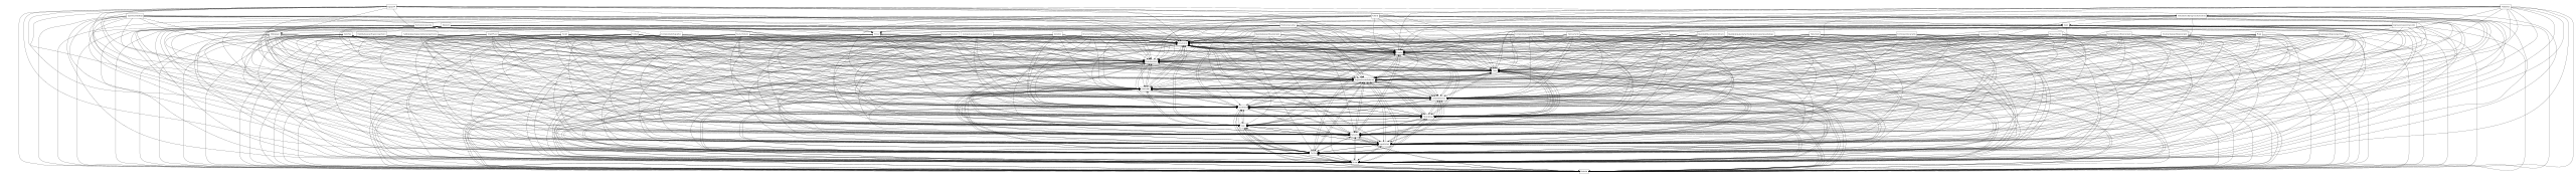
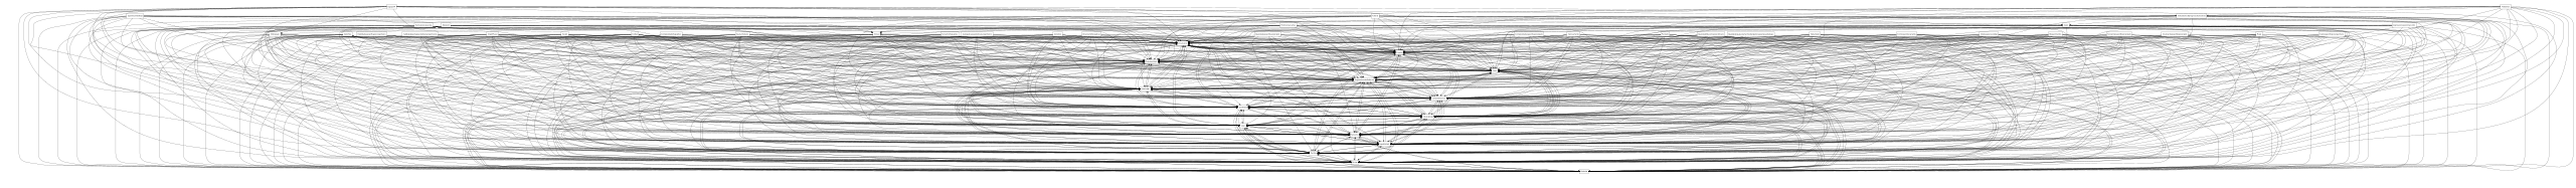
  digraph {
    fontname=Nunito
    rankdir=TB
    node [fontname=Nunito shape=box]
    edge [arrowhead=normal fontname=Nunito]
    n1 [label=Complexidadeespecificaporprojeto]
    n2 [label=Orcamento]
    n3 [label=Projeto]
    n4 [label=Modulos]
    n5 [label=Cartas]
    n6 [label=Tarefas]
    n7 [label=Jogabilidade]
    n8 [label=Tamanho]
    n9 [label=Jogo]
    n10 [label=TiposdeJogo]
    n11 [label=Qualidade]
    n12 [label=CompradeCartas]
    n13 [label=Habilidade]
    n14 [label=EngenheirosdeSoftware]
    n15 [label=Custo]
    n16 [label=Complexidade]
    n17 [label=Requerimentos]
    n18 [label=Codigo]
    n19 [label=Custopadraoparatodososengenheiros]
    n20 [label=Qualidadeigualaotamanhodoprojetonaoaceitacaodebugs]
    n21 [label=Conceitos]
    n22 [label=Tamanhofixopadrao]
    n23 [label=Comrequesitosvariados]
    n24 [label=Orcamentofixopadrao]
    n25 [label=Tabuleiro]
    n26 [label=Extras]
    n27 [label=Valorfixo]
    n28 [label=Ilustracoesnascartas]
    n29 [label=Habilidadeespecificaporengenheiro]
    n30 [label=Tutorial]
    n31 [label=Ajuda]
    n32 [label=Habilidadepadraoparatodososengenheiros]
    n33 [label=SinglePlayer]
    n34 [label=Design]
    n35 [label=Maturidade]
    n36 [label=Bugs]
    n37 [label=Custoespecificoporengenheiro]
    n38 [label=Orcamentoespecificoporprojeto]
    n39 [label=Tamanhoespecificoporprojeto]
    n40 [label=Qualidadefixacomvalorarbitrario]
    n41 [label=JogoporIP]
    n42 [label=Multiplayer]
    n43 [label=Indicadoresdeprogressoilustrativos]
    n44 [label=Simplesapenascodigo]
    n45 [label=Qualidadeespecificaporprojeto]
    n46 [label=Complexidadefixapadrao]
    n47 [label=Jogoviaconexaocomservidor]
    n48 [label=Historiasnascartas]
    n49 [label=Ajuda_Modulos]
    n50 [label=Suportecomtooltips]
    n51 [label=Rastreamento]
    n52 [label=Problemas]
    n53 [label=Pordado]
    n1 -> n2
    n1 -> n3
    n1 -> n4
    n1 -> n5
    n1 -> n6
    n1 -> n7
    n1 -> n8
    n1 -> n9
    n1 -> n10
    n1 -> n11
    n1 -> n12
    n1 -> n13
    n1 -> n14
    n1 -> n15
    n1 -> n16
    n2 -> n3
    n2 -> n4
    n2 -> n5
    n2 -> n6
    n2 -> n7
    n2 -> n8
    n2 -> n9
    n2 -> n10
    n2 -> n11
    n2 -> n12
    n2 -> n13
    n2 -> n14
    n2 -> n15
    n2 -> n16
    n3 -> n2
    n3 -> n4
    n3 -> n5
    n3 -> n6
    n3 -> n7
    n3 -> n8
    n3 -> n9
    n3 -> n10
    n3 -> n11
    n3 -> n12
    n3 -> n13
    n3 -> n14
    n3 -> n15
    n3 -> n16
    n4 -> n2
    n4 -> n3
    n4 -> n5
    n4 -> n6
    n4 -> n7
    n4 -> n8
    n4 -> n9
    n4 -> n10
    n4 -> n11
    n4 -> n12
    n4 -> n13
    n4 -> n14
    n4 -> n15
    n4 -> n16
    n5 -> n2
    n5 -> n3
    n5 -> n4
    n5 -> n6
    n5 -> n7
    n5 -> n8
    n5 -> n9
    n5 -> n10
    n5 -> n11
    n5 -> n12
    n5 -> n13
    n5 -> n14
    n5 -> n15
    n5 -> n16
    n6 -> n2
    n6 -> n3
    n6 -> n4
    n6 -> n5
    n6 -> n7
    n6 -> n8
    n6 -> n9
    n6 -> n10
    n6 -> n11
    n6 -> n12
    n6 -> n13
    n6 -> n14
    n6 -> n15
    n6 -> n16
    n7 -> n2
    n7 -> n3
    n7 -> n4
    n7 -> n5
    n7 -> n6
    n7 -> n8
    n7 -> n9
    n7 -> n10
    n7 -> n11
    n7 -> n12
    n7 -> n13
    n7 -> n14
    n7 -> n15
    n7 -> n16
    n8 -> n2
    n8 -> n3
    n8 -> n4
    n8 -> n5
    n8 -> n6
    n8 -> n7
    n8 -> n9
    n8 -> n10
    n8 -> n11
    n8 -> n12
    n8 -> n13
    n8 -> n14
    n8 -> n15
    n8 -> n16
    n9 -> n2
    n9 -> n3
    n9 -> n4
    n9 -> n5
    n9 -> n6
    n9 -> n7
    n9 -> n8
    n9 -> n10
    n9 -> n11
    n9 -> n12
    n9 -> n13
    n9 -> n14
    n9 -> n15
    n9 -> n16
    n10 -> n2
    n10 -> n3
    n10 -> n4
    n10 -> n5
    n10 -> n6
    n10 -> n7
    n10 -> n8
    n10 -> n9
    n10 -> n11
    n10 -> n12
    n10 -> n13
    n10 -> n14
    n10 -> n15
    n10 -> n16
    n11 -> n2
    n11 -> n3
    n11 -> n4
    n11 -> n5
    n11 -> n6
    n11 -> n7
    n11 -> n8
    n11 -> n9
    n11 -> n10
    n11 -> n12
    n11 -> n13
    n11 -> n14
    n11 -> n15
    n11 -> n16
    n12 -> n2
    n12 -> n3
    n12 -> n4
    n12 -> n5
    n12 -> n6
    n12 -> n7
    n12 -> n8
    n12 -> n9
    n12 -> n10
    n12 -> n11
    n12 -> n13
    n12 -> n14
    n12 -> n15
    n12 -> n16
    n13 -> n2
    n13 -> n3
    n13 -> n4
    n13 -> n5
    n13 -> n6
    n13 -> n7
    n13 -> n8
    n13 -> n9
    n13 -> n10
    n13 -> n11
    n13 -> n12
    n13 -> n14
    n13 -> n15
    n13 -> n16
    n14 -> n2
    n14 -> n3
    n14 -> n4
    n14 -> n5
    n14 -> n6
    n14 -> n7
    n14 -> n8
    n14 -> n9
    n14 -> n10
    n14 -> n11
    n14 -> n12
    n14 -> n13
    n14 -> n15
    n14 -> n16
    n15 -> n2
    n15 -> n3
    n15 -> n4
    n15 -> n5
    n15 -> n6
    n15 -> n7
    n15 -> n8
    n15 -> n9
    n15 -> n10
    n15 -> n11
    n15 -> n12
    n15 -> n13
    n15 -> n14
    n15 -> n16
    n16 -> n2
    n16 -> n3
    n16 -> n4
    n16 -> n5
    n16 -> n6
    n16 -> n7
    n16 -> n8
    n16 -> n9
    n16 -> n10
    n16 -> n11
    n16 -> n12
    n16 -> n13
    n16 -> n14
    n16 -> n15
    n17 -> n2
    n17 -> n3
    n17 -> n4
    n17 -> n5
    n17 -> n6
    n17 -> n7
    n17 -> n8
    n17 -> n9
    n17 -> n10
    n17 -> n11
    n17 -> n12
    n17 -> n13
    n17 -> n14
    n17 -> n15
    n17 -> n16
    n18 -> n2
    n18 -> n3
    n18 -> n4
    n18 -> n5
    n18 -> n6
    n18 -> n7
    n18 -> n8
    n18 -> n9
    n18 -> n10
    n18 -> n11
    n18 -> n12
    n18 -> n13
    n18 -> n14
    n18 -> n15
    n18 -> n16
    n19 -> n2
    n19 -> n3
    n19 -> n4
    n19 -> n5
    n19 -> n6
    n19 -> n7
    n19 -> n8
    n19 -> n9
    n19 -> n10
    n19 -> n11
    n19 -> n12
    n19 -> n13
    n19 -> n14
    n19 -> n15
    n19 -> n16
    n20 -> n2
    n20 -> n3
    n20 -> n4
    n20 -> n5
    n20 -> n6
    n20 -> n7
    n20 -> n8
    n20 -> n9
    n20 -> n10
    n20 -> n11
    n20 -> n12
    n20 -> n13
    n20 -> n14
    n20 -> n15
    n20 -> n16
    n21 -> n2
    n21 -> n3
    n21 -> n4
    n21 -> n5
    n21 -> n6
    n21 -> n7
    n21 -> n8
    n21 -> n9
    n21 -> n10
    n21 -> n11
    n21 -> n12
    n21 -> n13
    n21 -> n14
    n21 -> n15
    n21 -> n16
    n22 -> n2
    n22 -> n3
    n22 -> n4
    n22 -> n5
    n22 -> n6
    n22 -> n7
    n22 -> n8
    n22 -> n9
    n22 -> n10
    n22 -> n11
    n22 -> n12
    n22 -> n13
    n22 -> n14
    n22 -> n15
    n22 -> n16
    n23 -> n2
    n23 -> n3
    n23 -> n4
    n23 -> n5
    n23 -> n6
    n23 -> n7
    n23 -> n8
    n23 -> n9
    n23 -> n10
    n23 -> n11
    n23 -> n12
    n23 -> n13
    n23 -> n14
    n23 -> n15
    n23 -> n16
    n24 -> n2
    n24 -> n3
    n24 -> n4
    n24 -> n5
    n24 -> n6
    n24 -> n7
    n24 -> n8
    n24 -> n9
    n24 -> n10
    n24 -> n11
    n24 -> n12
    n24 -> n13
    n24 -> n14
    n24 -> n15
    n24 -> n16
    n25 -> n2
    n25 -> n3
    n25 -> n4
    n25 -> n5
    n25 -> n6
    n25 -> n7
    n25 -> n8
    n25 -> n9
    n25 -> n10
    n25 -> n11
    n25 -> n12
    n25 -> n13
    n25 -> n14
    n25 -> n15
    n25 -> n16
    n25 -> n26
    n26 -> n2
    n26 -> n3
    n26 -> n4
    n26 -> n5
    n26 -> n6
    n26 -> n7
    n26 -> n8
    n26 -> n9
    n26 -> n10
    n26 -> n11
    n26 -> n12
    n26 -> n13
    n26 -> n14
    n26 -> n15
    n26 -> n16
    n27 -> n2
    n27 -> n3
    n27 -> n4
    n27 -> n5
    n27 -> n6
    n27 -> n7
    n27 -> n8
    n27 -> n9
    n27 -> n10
    n27 -> n11
    n27 -> n12
    n27 -> n13
    n27 -> n14
    n27 -> n15
    n27 -> n16
    n28 -> n2
    n28 -> n3
    n28 -> n4
    n28 -> n5
    n28 -> n6
    n28 -> n7
    n28 -> n8
    n28 -> n9
    n28 -> n10
    n28 -> n11
    n28 -> n12
    n28 -> n13
    n28 -> n14
    n28 -> n15
    n28 -> n16
    n28 -> n26
    n29 -> n2
    n29 -> n3
    n29 -> n4
    n29 -> n5
    n29 -> n6
    n29 -> n7
    n29 -> n8
    n29 -> n9
    n29 -> n10
    n29 -> n11
    n29 -> n12
    n29 -> n13
    n29 -> n14
    n29 -> n15
    n29 -> n16
    n30 -> n2
    n30 -> n3
    n30 -> n4
    n30 -> n5
    n30 -> n6
    n30 -> n7
    n30 -> n8
    n30 -> n9
    n30 -> n10
    n30 -> n11
    n30 -> n12
    n30 -> n13
    n30 -> n14
    n30 -> n15
    n30 -> n16
    n30 -> n26
    n30 -> n31
    n31 -> n2
    n31 -> n3
    n31 -> n4
    n31 -> n5
    n31 -> n6
    n31 -> n7
    n31 -> n8
    n31 -> n9
    n31 -> n10
    n31 -> n11
    n31 -> n12
    n31 -> n13
    n31 -> n14
    n31 -> n15
    n31 -> n16
    n31 -> n26
    n32 -> n2
    n32 -> n3
    n32 -> n4
    n32 -> n5
    n32 -> n6
    n32 -> n7
    n32 -> n8
    n32 -> n9
    n32 -> n10
    n32 -> n11
    n32 -> n12
    n32 -> n13
    n32 -> n14
    n32 -> n15
    n32 -> n16
    n33 -> n2
    n33 -> n3
    n33 -> n4
    n33 -> n5
    n33 -> n6
    n33 -> n7
    n33 -> n8
    n33 -> n9
    n33 -> n10
    n33 -> n11
    n33 -> n12
    n33 -> n13
    n33 -> n14
    n33 -> n15
    n33 -> n16
    n34 -> n2
    n34 -> n3
    n34 -> n4
    n34 -> n5
    n34 -> n6
    n34 -> n7
    n34 -> n8
    n34 -> n9
    n34 -> n10
    n34 -> n11
    n34 -> n12
    n34 -> n13
    n34 -> n14
    n34 -> n15
    n34 -> n16
    n35 -> n2
    n35 -> n3
    n35 -> n4
    n35 -> n5
    n35 -> n6
    n35 -> n7
    n35 -> n8
    n35 -> n9
    n35 -> n10
    n35 -> n11
    n35 -> n12
    n35 -> n13
    n35 -> n14
    n35 -> n15
    n35 -> n16
    n36 -> n2
    n36 -> n3
    n36 -> n4
    n36 -> n5
    n36 -> n6
    n36 -> n7
    n36 -> n8
    n36 -> n9
    n36 -> n10
    n36 -> n11
    n36 -> n12
    n36 -> n13
    n36 -> n14
    n36 -> n15
    n36 -> n16
    n37 -> n2
    n37 -> n3
    n37 -> n4
    n37 -> n5
    n37 -> n6
    n37 -> n7
    n37 -> n8
    n37 -> n9
    n37 -> n10
    n37 -> n11
    n37 -> n12
    n37 -> n14
    n37 -> n15
    n37 -> n16
    n38 -> n2
    n38 -> n3
    n38 -> n4
    n38 -> n5
    n38 -> n6
    n38 -> n7
    n38 -> n8
    n38 -> n9
    n38 -> n10
    n38 -> n11
    n38 -> n12
    n38 -> n13
    n38 -> n14
    n38 -> n15
    n38 -> n16
    n39 -> n2
    n39 -> n3
    n39 -> n4
    n39 -> n5
    n39 -> n6
    n39 -> n7
    n39 -> n8
    n39 -> n9
    n39 -> n10
    n39 -> n11
    n39 -> n12
    n39 -> n13
    n39 -> n14
    n39 -> n15
    n39 -> n16
    n40 -> n2
    n40 -> n3
    n40 -> n4
    n40 -> n5
    n40 -> n6
    n40 -> n7
    n40 -> n8
    n40 -> n9
    n40 -> n10
    n40 -> n11
    n40 -> n12
    n40 -> n13
    n40 -> n14
    n40 -> n15
    n40 -> n16
    n41 -> n2
    n41 -> n3
    n41 -> n4
    n41 -> n5
    n41 -> n6
    n41 -> n7
    n41 -> n8
    n41 -> n9
    n41 -> n10
    n41 -> n11
    n41 -> n12
    n41 -> n14
    n41 -> n15
    n41 -> n16
    n41 -> n42
    n41 -> n43
    n42 -> n2
    n42 -> n3
    n42 -> n4
    n42 -> n5
    n42 -> n6
    n42 -> n7
    n42 -> n8
    n42 -> n9
    n42 -> n10
    n42 -> n11
    n42 -> n12
    n42 -> n13
    n42 -> n14
    n42 -> n15
    n42 -> n16
    n43 -> n2
    n43 -> n3
    n43 -> n4
    n43 -> n5
    n43 -> n6
    n43 -> n7
    n43 -> n8
    n43 -> n9
    n43 -> n10
    n43 -> n11
    n43 -> n12
    n43 -> n13
    n43 -> n14
    n43 -> n15
    n43 -> n16
    n43 -> n26
    n43 -> n31
    n44 -> n2
    n44 -> n3
    n44 -> n4
    n44 -> n5
    n44 -> n6
    n44 -> n7
    n44 -> n8
    n44 -> n9
    n44 -> n10
    n44 -> n11
    n44 -> n12
    n44 -> n13
    n44 -> n14
    n44 -> n15
    n44 -> n16
    n45 -> n2
    n45 -> n3
    n45 -> n4
    n45 -> n5
    n45 -> n6
    n45 -> n7
    n45 -> n8
    n45 -> n9
    n45 -> n10
    n45 -> n11
    n45 -> n12
    n45 -> n13
    n45 -> n14
    n45 -> n15
    n45 -> n16
    n46 -> n2
    n46 -> n3
    n46 -> n4
    n46 -> n5
    n46 -> n6
    n46 -> n7
    n46 -> n8
    n46 -> n9
    n46 -> n10
    n46 -> n11
    n46 -> n12
    n46 -> n13
    n46 -> n14
    n46 -> n15
    n46 -> n16
    n47 -> n2
    n47 -> n3
    n47 -> n4
    n47 -> n5
    n47 -> n6
    n47 -> n7
+   n47 -> n8
    n47 -> n9
    n47 -> n10
    n47 -> n11
    n47 -> n12
    n47 -> n13
    n47 -> n14
    n47 -> n15
    n47 -> n42
    n48 -> n2
    n48 -> n3
    n48 -> n4
    n48 -> n5
    n48 -> n6
    n48 -> n7
    n48 -> n8
    n48 -> n9
    n48 -> n10
    n48 -> n11
    n48 -> n12
    n48 -> n13
    n48 -> n14
    n48 -> n15
    n48 -> n16
    n48 -> n26
    n49 -> n2
    n49 -> n3
    n49 -> n4
    n49 -> n5
    n49 -> n6
    n49 -> n7
    n49 -> n8
    n49 -> n9
    n49 -> n10
    n49 -> n11
    n49 -> n12
    n49 -> n13
    n49 -> n14
    n49 -> n15
    n49 -> n16
    n50 -> n2
    n50 -> n3
    n50 -> n4
    n50 -> n5
    n50 -> n6
    n50 -> n7
    n50 -> n8
    n50 -> n9
    n50 -> n10
    n50 -> n11
    n50 -> n12
    n50 -> n13
    n50 -> n14
    n50 -> n15
    n50 -> n16
    n50 -> n26
    n50 -> n31
    n51 -> n2
    n51 -> n3
    n51 -> n4
    n51 -> n6
    n51 -> n7
    n51 -> n8
    n51 -> n9
    n51 -> n10
    n51 -> n11
    n51 -> n12
    n51 -> n13
    n51 -> n14
    n51 -> n15
    n51 -> n16
    n52 -> n2
    n52 -> n3
    n52 -> n4
    n52 -> n5
    n52 -> n6
    n52 -> n7
    n52 -> n8
    n52 -> n9
    n52 -> n10
    n52 -> n11
    n52 -> n12
    n52 -> n14
    n52 -> n15
    n52 -> n16
    n52 -> n43
    n53 -> n2
    n53 -> n3
    n53 -> n4
    n53 -> n5
    n53 -> n6
    n53 -> n7
    n53 -> n8
    n53 -> n9
    n53 -> n10
    n53 -> n11
    n53 -> n12
    n53 -> n13
    n53 -> n14
    n53 -> n15
    n53 -> n16
  }
